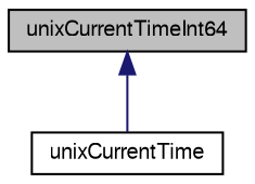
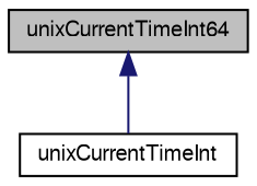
  digraph {
    rankdir=TB
    node [color=black fontname=FreeSans fontsize=10 shape=record style=filled]
    n1 [fillcolor=grey75 fontcolor=black height=0.2 label=unixCurrentTimeInt64 width=0.4]
-   n2 [fillcolor=white height=0.2 label=unixCurrentTime width=0.4]
+   n2 [fillcolor=white height=0.2 label=unixCurrentTimeInt width=0.4]
    n1 -> n2 [color=midnightblue dir=back fontname=FreeSans fontsize=10 labelfontname=FreeSans labelfontsize=10 style=solid]
  }
